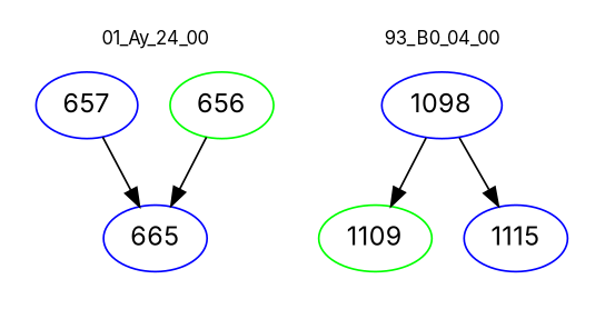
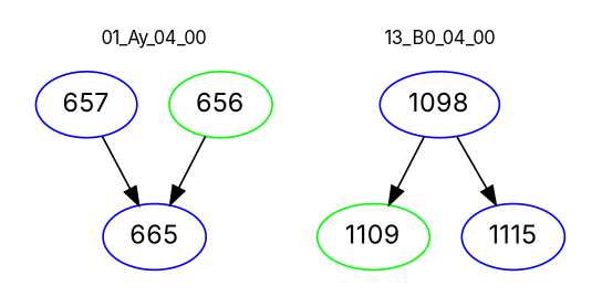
  digraph {
    fontname=Inter
    node [color=blue fontname=Inter]
    edge [color=black fontname=Inter]
    n1 [color=green label=656]
    n2 [label=657]
    n3 [label=665]
    n4 [color=green label=1109]
    n5 [label=1098]
    n6 [label=1115]
    subgraph cluster_1 {
      color=white
      fontsize=10
-     label="01_Ay_24_00"
+     label="01_Ay_04_00"
      n1
      n2
      n3
    }
    subgraph cluster_2 {
      color=white
      fontsize=10
-     label="93_B0_04_00"
+     label="13_B0_04_00"
      n4
      n5
      n6
    }
    n1 -> n3
    n2 -> n3
    n5 -> n4
    n5 -> n6
  }
